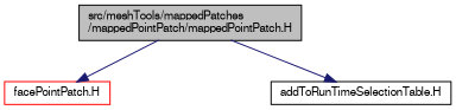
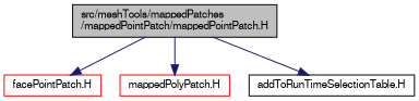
  digraph {
    node [color=black fontname=FreeSans fontsize=10 shape=record]
    edge [color=midnightblue fontname=FreeSans fontsize=10 labelfontname=FreeSans labelfontsize=10 style=solid]
    n1 [fillcolor=grey75 fontcolor=black height=0.2 label="src/meshTools/mappedPatches\l/mappedPointPatch/mappedPointPatch.H" style=filled width=0.4]
    n2 [color=red height=0.2 label="facePointPatch.H" width=0.4]
+   n3 [color=red height=0.2 label="mappedPolyPatch.H" width=0.4]
    n4 [height=0.2 label="addToRunTimeSelectionTable.H" width=0.4]
    n1 -> n2
+   n1 -> n3
    n1 -> n4
  }
